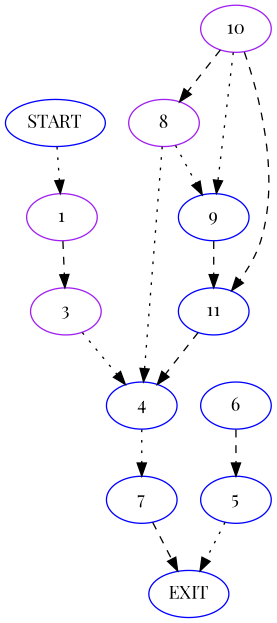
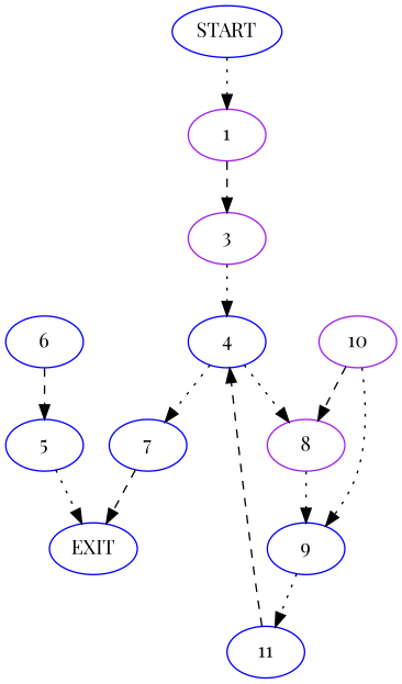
  digraph {
    fontname="Playfair Display"
    node [color=blue fontname="Playfair Display"]
    edge [fontname="Playfair Display" style=dotted]
    n1 [label=START]
    1 [color=purple]
    3 [color=purple]
    n4 [label=EXIT]
    4
    5
    6
    7
    8 [color=purple]
    9
    11
    10 [color=purple]
    n1 -> 1
    1 -> 3 [style=dashed]
    3 -> 4
    4 -> 7
-   8 -> 4
+   4 -> 8
    5 -> n4
    6 -> 5 [style=dashed]
    7 -> n4 [style=dashed]
    8 -> 9
-   9 -> 11 [style=dashed]
+   9 -> 11
    11 -> 4 [style=dashed]
    10 -> 8 [style=dashed]
    10 -> 9
-   10 -> 11 [style=dashed]
  }
